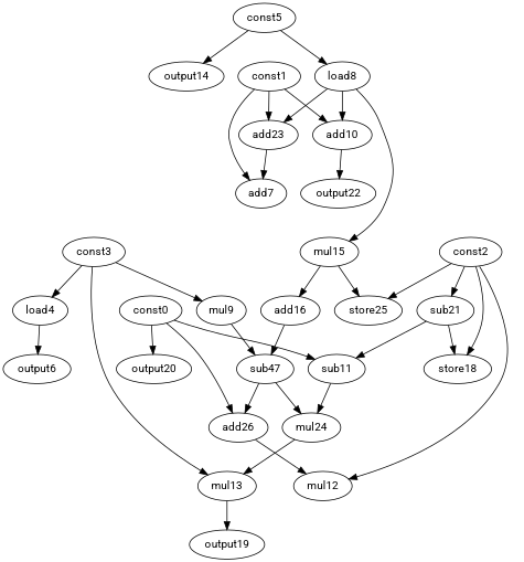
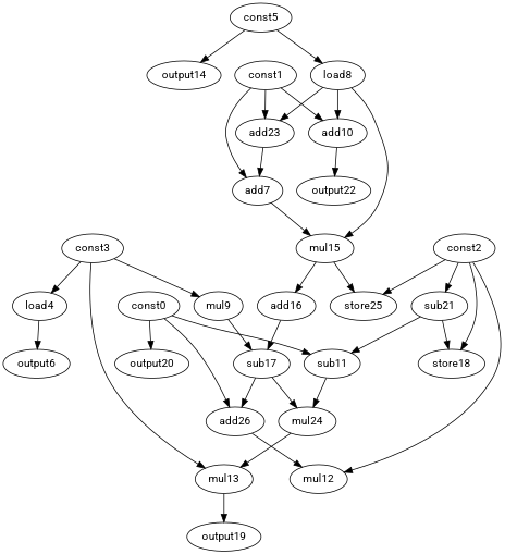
  digraph {
    fontname=Roboto
    node [fontname=Roboto opcode=const]
    edge [fontname=Roboto operand=0]
    sub11 [opcode=sub]
    const0
    output20 [opcode=output]
    n4 [label=add26 opcode=sub]
    mul24 [opcode=mul]
    mul12 [opcode=mul]
    add7 [opcode=add]
    const1
    add10 [opcode=add]
    add23 [opcode=add]
    mul15 [opcode=mul]
    output22 [opcode=output]
    const2
    store18 [opcode=store]
    sub21 [opcode=sub]
    store25 [opcode=store]
    load4 [opcode=load]
    const3
    mul9 [opcode=mul]
    mul13 [opcode=mul]
    output6 [opcode=output]
-   sub17 [opcode=sub label=sub47]
+   sub17 [opcode=sub]
    output19 [opcode=output]
    load8 [opcode=load]
    const5
    output14 [opcode=output]
    add16 [opcode=add]
    sub11 -> mul24 [operand=1]
    const0 -> sub11
    const0 -> output20
    const0 -> n4
    n4 -> mul12 [operand=1]
    mul24 -> mul13
+   add7 -> mul15 [operand=1]
    const1 -> add7
    const1 -> add10 [operand=1]
    const1 -> add23 [operand=1]
    add10 -> output22
    add23 -> add7 [operand=1]
    mul15 -> store25 [operand=1]
    mul15 -> add16 [operand=1]
    const2 -> mul12
    const2 -> store18
    const2 -> sub21
    const2 -> store25
    sub21 -> sub11 [operand=1]
    sub21 -> store18 [operand=1]
    load4 -> output6
    const3 -> load4
    const3 -> mul9
    const3 -> mul13 [operand=1]
    mul9 -> sub17 [operand=1]
    mul13 -> output19
    sub17 -> n4 [operand=1]
    sub17 -> mul24
    load8 -> add10
    load8 -> add23
    load8 -> mul15
    const5 -> load8
    const5 -> output14
    add16 -> sub17
  }
